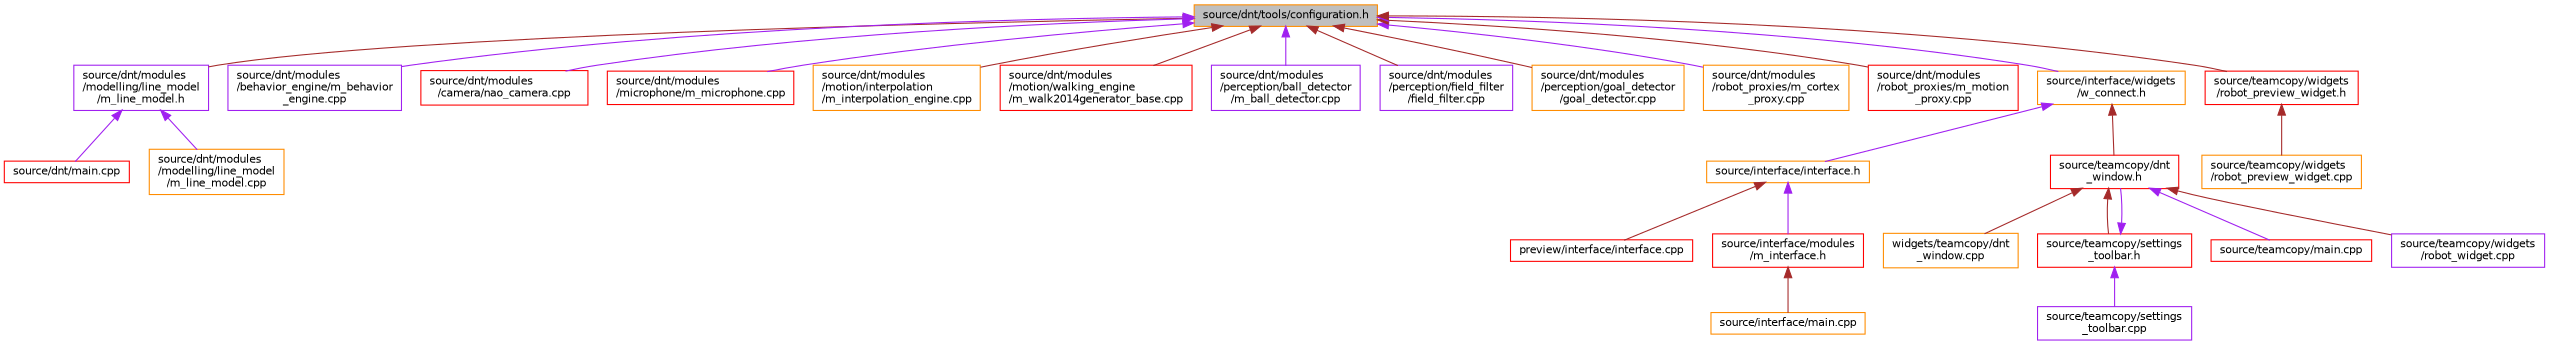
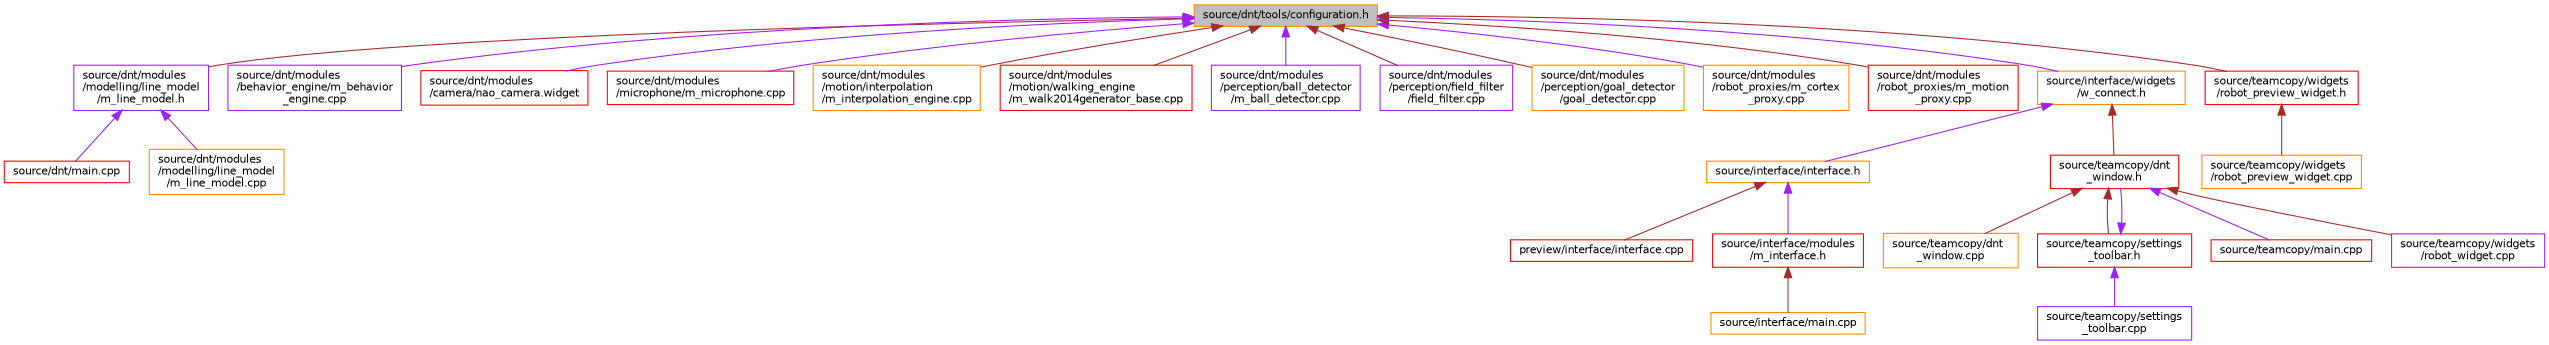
  digraph {
    node [color=red fillcolor=white fontname=Helvetica fontsize=10 shape=record style=filled]
    edge [color=brown dir=back fontname=Helvetica fontsize=10 labelfontname=Helvetica labelfontsize=10 style=solid]
    n1 [color=darkorange fillcolor=grey75 fontcolor=black height=0.2 label="source/dnt/tools/configuration.h" width=0.4]
    n2 [color=purple height=0.2 label="source/dnt/modules\l/modelling/line_model\l/m_line_model.h" width=0.4]
    n3 [color=purple height=0.2 label="source/dnt/modules\l/behavior_engine/m_behavior\l_engine.cpp" width=0.4]
-   n4 [height=0.2 label="source/dnt/modules\l/camera/nao_camera.cpp" width=0.4]
+   n4 [height=0.2 label="source/dnt/modules\l/camera/nao_camera.widget" width=0.4]
    n5 [height=0.2 label="source/dnt/modules\l/microphone/m_microphone.cpp" width=0.4]
    n6 [color=darkorange height=0.2 label="source/dnt/modules\l/motion/interpolation\l/m_interpolation_engine.cpp" width=0.4]
    n7 [height=0.2 label="source/dnt/modules\l/motion/walking_engine\l/m_walk2014generator_base.cpp" width=0.4]
    n8 [color=purple height=0.2 label="source/dnt/modules\l/perception/ball_detector\l/m_ball_detector.cpp" width=0.4]
    n9 [color=purple height=0.2 label="source/dnt/modules\l/perception/field_filter\l/field_filter.cpp" width=0.4]
    n10 [color=darkorange height=0.2 label="source/dnt/modules\l/perception/goal_detector\l/goal_detector.cpp" width=0.4]
    n11 [color=darkorange height=0.2 label="source/dnt/modules\l/robot_proxies/m_cortex\l_proxy.cpp" width=0.4]
    n12 [height=0.2 label="source/dnt/modules\l/robot_proxies/m_motion\l_proxy.cpp" width=0.4]
    n13 [color=darkorange height=0.2 label="source/interface/widgets\l/w_connect.h" width=0.4]
    n14 [height=0.2 label="source/teamcopy/widgets\l/robot_preview_widget.h" width=0.4]
    n15 [height=0.2 label="source/dnt/main.cpp" width=0.4]
    n16 [color=darkorange height=0.2 label="source/dnt/modules\l/modelling/line_model\l/m_line_model.cpp" width=0.4]
    n17 [color=darkorange height=0.2 label="source/interface/interface.h" width=0.4]
    n18 [height=0.2 label="source/teamcopy/dnt\l_window.h" width=0.4]
    n19 [color=darkorange height=0.2 label="source/teamcopy/widgets\l/robot_preview_widget.cpp" width=0.4]
    n20 [height=0.2 label="preview/interface/interface.cpp" width=0.4]
    n21 [height=0.2 label="source/interface/modules\l/m_interface.h" width=0.4]
    n22 [color=darkorange height=0.2 label="source/interface/main.cpp" width=0.4]
-   n23 [color=darkorange height=0.2 label="widgets/teamcopy/dnt\l_window.cpp" width=0.4]
+   n23 [color=darkorange height=0.2 label="source/teamcopy/dnt\l_window.cpp" width=0.4]
    n24 [height=0.2 label="source/teamcopy/settings\l_toolbar.h" width=0.4]
    n25 [height=0.2 label="source/teamcopy/main.cpp" width=0.4]
    n26 [color=purple height=0.2 label="source/teamcopy/widgets\l/robot_widget.cpp" width=0.4]
    n27 [color=purple height=0.2 label="source/teamcopy/settings\l_toolbar.cpp" width=0.4]
    n1 -> n2
    n1 -> n3 [color=purple]
    n1 -> n4 [color=purple]
    n1 -> n5 [color=purple]
    n1 -> n6
    n1 -> n7
    n1 -> n8 [color=purple]
    n1 -> n9
    n1 -> n10
    n1 -> n11 [color=purple]
    n1 -> n12
    n1 -> n13 [color=purple]
    n1 -> n14
    n2 -> n15 [color=purple]
    n2 -> n16 [color=purple]
    n13 -> n17 [color=purple]
    n13 -> n18
    n14 -> n19
    n17 -> n20
    n17 -> n21 [color=purple]
    n18 -> n23
    n18 -> n24
    n18 -> n25 [color=purple]
    n18 -> n26
    n21 -> n22
    n24 -> n18 [color=purple]
    n24 -> n27 [color=purple]
  }
